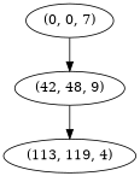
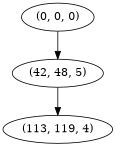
  digraph {
-   "(0, 0, 0)" [label="(0, 0, 7)"]
-   "(42, 48, 9)"
+   "(0, 0, 0)"
+   "(42, 48, 9)" [label="(42, 48, 5)"]
    "(113, 119, 4)"
    "(0, 0, 0)" -> "(42, 48, 9)"
    "(42, 48, 9)" -> "(113, 119, 4)"
  }
